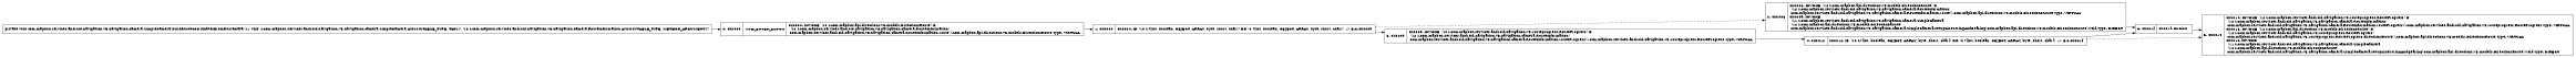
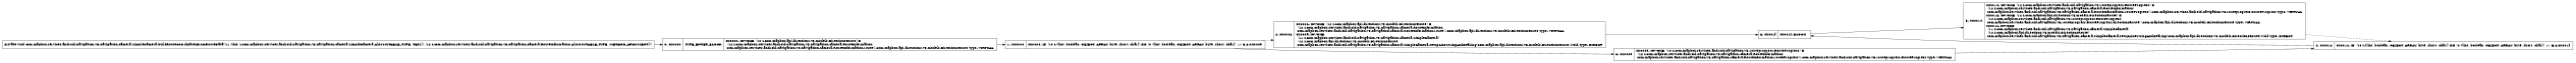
  digraph {
    rankdir=LR
    node [shape=record]
-   n1 [label="{0\:\ 0x0000|MTH_ENTER_BLOCK\l|0x0000: INVOKE  (r0 I:com.mapbox.api.directions.v5.models.DirectionsRoute) = \l  (r2 I:com.mapbox.services.android.navigation.v5.navigation.camera.RouteInformation)\l com.mapbox.services.android.navigation.v5.navigation.camera.RouteInformation.route():com.mapbox.api.directions.v5.models.DirectionsRoute type: VIRTUAL \l}"]
+   n1 [label="{0\:\ 0x0000|TYPE_ENTER_BLOCK\l|0x0000: INVOKE  (r0 I:com.mapbox.api.directions.v5.models.DirectionsRoute) = \l  (r2 I:com.mapbox.services.android.navigation.v5.navigation.camera.RouteInformation)\l com.mapbox.services.android.navigation.v5.navigation.camera.RouteInformation.route():com.mapbox.api.directions.v5.models.DirectionsRoute type: VIRTUAL \l}"]
    n2 [label="{1\:\ 0x0004|0x0004: IF  (r0 I:?[int, boolean, OBJECT, ARRAY, byte, short, char]) == (0 ?[int, boolean, OBJECT, ARRAY, byte, short, char])  \-\> B:3:0x000e \l}"]
    n3 [label="{2\:\ 0x0006|0x0006: INVOKE  (r2 I:com.mapbox.api.directions.v5.models.DirectionsRoute) = \l  (r2 I:com.mapbox.services.android.navigation.v5.navigation.camera.RouteInformation)\l com.mapbox.services.android.navigation.v5.navigation.camera.RouteInformation.route():com.mapbox.api.directions.v5.models.DirectionsRoute type: VIRTUAL \l0x000a: INVOKE  \l  (r1 I:com.mapbox.services.android.navigation.v5.navigation.camera.SimpleCamera)\l  (r2 I:com.mapbox.api.directions.v5.models.DirectionsRoute)\l com.mapbox.services.android.navigation.v5.navigation.camera.SimpleCamera.setupLineStringAndBearing(com.mapbox.api.directions.v5.models.DirectionsRoute):void type: DIRECT \l}"]
    n4 [label="{3\:\ 0x000e|0x000e: INVOKE  (r0 I:com.mapbox.services.android.navigation.v5.routeprogress.RouteProgress) = \l  (r2 I:com.mapbox.services.android.navigation.v5.navigation.camera.RouteInformation)\l com.mapbox.services.android.navigation.v5.navigation.camera.RouteInformation.routeProgress():com.mapbox.services.android.navigation.v5.routeprogress.RouteProgress type: VIRTUAL \l}"]
    n5 [label="{6\:\ 0x001f|0x001f: BLOCK   \l}"]
    n6 [label="{4\:\ 0x0012|0x0012: IF  (r0 I:?[int, boolean, OBJECT, ARRAY, byte, short, char]) == (0 ?[int, boolean, OBJECT, ARRAY, byte, short, char])  \-\> B:6:0x001f \l}"]
    n7 [label="{5\:\ 0x0014|0x0014: INVOKE  (r2 I:com.mapbox.services.android.navigation.v5.routeprogress.RouteProgress) = \l  (r2 I:com.mapbox.services.android.navigation.v5.navigation.camera.RouteInformation)\l com.mapbox.services.android.navigation.v5.navigation.camera.RouteInformation.routeProgress():com.mapbox.services.android.navigation.v5.routeprogress.RouteProgress type: VIRTUAL \l0x0018: INVOKE  (r2 I:com.mapbox.api.directions.v5.models.DirectionsRoute) = \l  (r2 I:com.mapbox.services.android.navigation.v5.routeprogress.RouteProgress)\l com.mapbox.services.android.navigation.v5.routeprogress.RouteProgress.directionsRoute():com.mapbox.api.directions.v5.models.DirectionsRoute type: VIRTUAL \l0x001c: INVOKE  \l  (r1 I:com.mapbox.services.android.navigation.v5.navigation.camera.SimpleCamera)\l  (r2 I:com.mapbox.api.directions.v5.models.DirectionsRoute)\l com.mapbox.services.android.navigation.v5.navigation.camera.SimpleCamera.setupLineStringAndBearing(com.mapbox.api.directions.v5.models.DirectionsRoute):void type: DIRECT \l}"]
    n8 [label="{private void com.mapbox.services.android.navigation.v5.navigation.camera.SimpleCamera.buildRouteCoordinatesFromRouteData((r1 'this' I:com.mapbox.services.android.navigation.v5.navigation.camera.SimpleCamera A[IMMUTABLE_TYPE, THIS]), (r2 I:com.mapbox.services.android.navigation.v5.navigation.camera.RouteInformation A[IMMUTABLE_TYPE, METHOD_ARGUMENT])) }"]
    n1 -> n2
    n2 -> n3 [style=dashed]
    n2 -> n4
    n3 -> n5
    n4 -> n6
    n5 -> n7
    n6 -> n5
-   n6 -> n7 [style=dashed]
+   n7 -> n6 [style=dashed]
    n8 -> n1
  }
